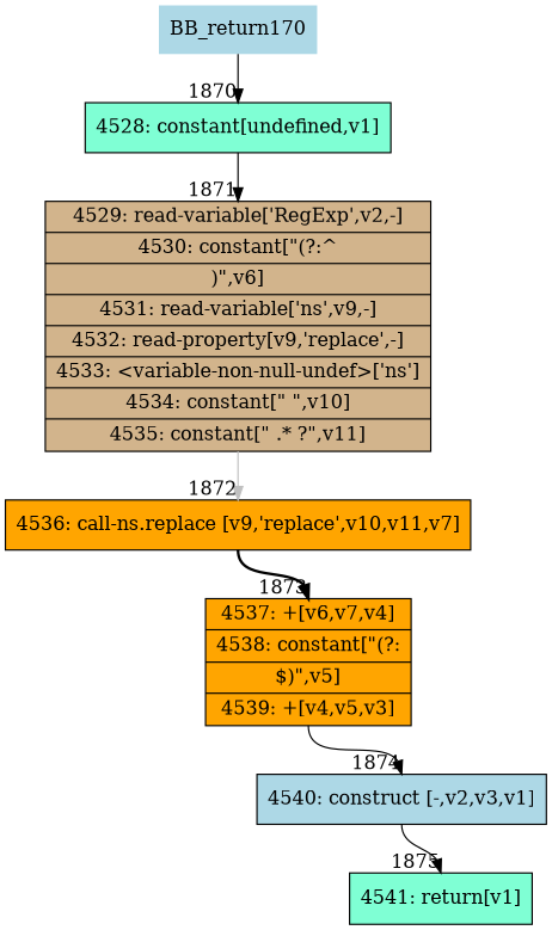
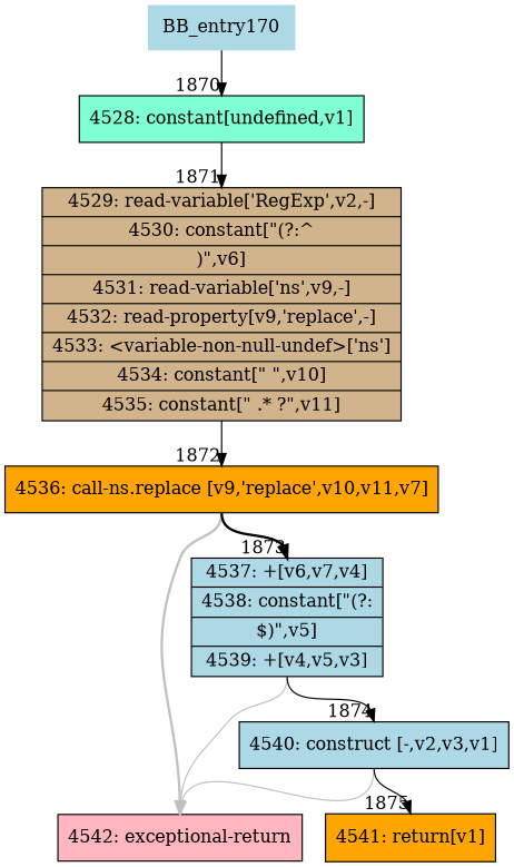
  digraph {
    rankdir=TD
    node [fillcolor=lightblue shape=record style=filled]
    edge [headport=n style=solid tailport=s]
-   BB_entry170 [shape=none label=BB_return170]
+   BB_entry170 [shape=none]
    n2 [fillcolor=aquamarine label="{4528: constant[undefined,v1]}"]
    n3 [fillcolor=tan label="{4529: read-variable['RegExp',v2,-]|4530: constant[\"(?:^| )\",v6]|4531: read-variable['ns',v9,-]|4532: read-property[v9,'replace',-]|4533: \<variable-non-null-undef\>['ns']|4534: constant[\" \",v10]|4535: constant[\" .* ?\",v11]}"]
    n4 [fillcolor=orange label="{4536: call-ns.replace [v9,'replace',v10,v11,v7]}"]
-   n6 [fillcolor=orange label="{4537: +[v6,v7,v4]|4538: constant[\"(?: |$)\",v5]|4539: +[v4,v5,v3]}"]
+   n5 [fillcolor=lightpink label="{4542: exceptional-return}"]
+   n6 [label="{4537: +[v6,v7,v4]|4538: constant[\"(?: |$)\",v5]|4539: +[v4,v5,v3]}"]
    n7 [label="{4540: construct [-,v2,v3,v1]}"]
-   n8 [fillcolor=aquamarine label="{4541: return[v1]}"]
+   n8 [fillcolor=orange label="{4541: return[v1]}"]
    BB_entry170 -> n2 [headlabel="    1870"]
    n2 -> n3 [headlabel="      1871"]
-   n3 -> n4 [headlabel="      1872" color=gray]
+   n3 -> n4 [headlabel="      1872"]
+   n4 -> n5 [color=gray style=bold]
    n4 -> n6 [headlabel="      1873" style=bold]
+   n6 -> n5 [color=gray]
    n6 -> n7 [headlabel="      1874"]
+   n7 -> n5 [color=gray]
    n7 -> n8 [headlabel="      1875"]
  }
